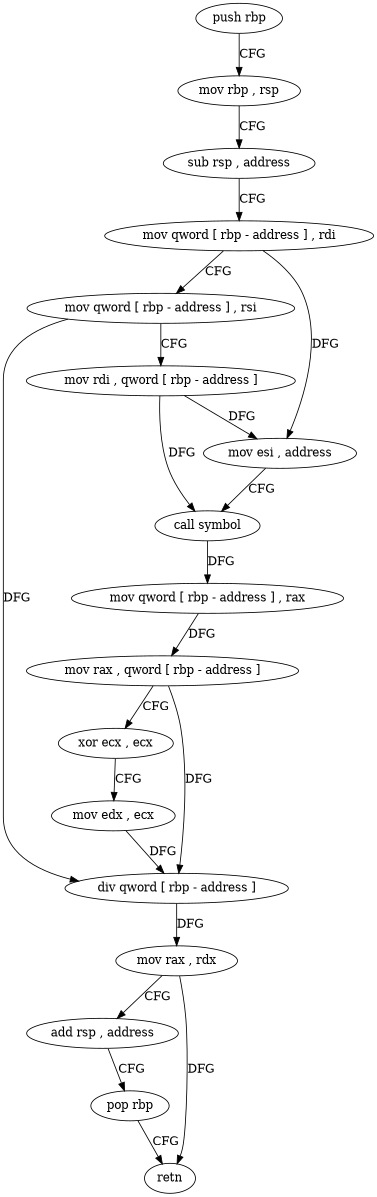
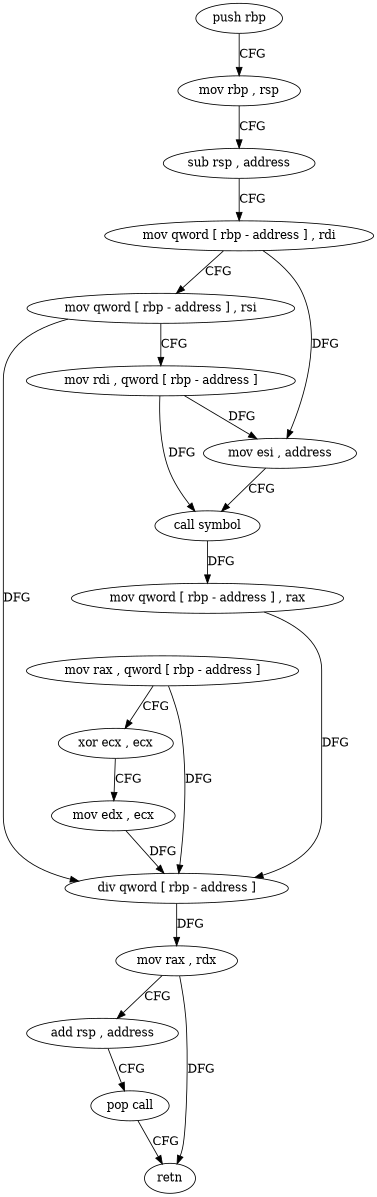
  digraph {
    n1 [label="push rbp"]
    n2 [label="mov rbp , rsp"]
    n3 [label="sub rsp , address"]
    n4 [label="mov qword [ rbp - address ] , rdi"]
    n5 [label="mov qword [ rbp - address ] , rsi"]
    n6 [label="mov esi , address"]
    n7 [label="mov rdi , qword [ rbp - address ]"]
    n8 [label="div qword [ rbp - address ]"]
    n9 [label="call symbol"]
    n10 [label="mov rax , rdx"]
    n11 [label="mov qword [ rbp - address ] , rax"]
    n12 [label="mov rax , qword [ rbp - address ]"]
    n13 [label="xor ecx , ecx"]
    n14 [label="mov edx , ecx"]
    n15 [label="add rsp , address"]
    n16 [label=retn]
-   n17 [label="pop rbp"]
+   n17 [label="pop call"]
    n1 -> n2 [label=CFG]
    n2 -> n3 [label=CFG]
    n3 -> n4 [label=CFG]
    n4 -> n5 [label=CFG]
    n4 -> n6 [label=DFG]
    n5 -> n7 [label=CFG]
    n5 -> n8 [label=DFG]
    n6 -> n9 [label=CFG]
    n7 -> n6 [label=DFG]
    n7 -> n9 [label=DFG]
    n8 -> n10 [label=DFG]
    n9 -> n11 [label=DFG]
    n10 -> n15 [label=CFG]
    n10 -> n16 [label=DFG]
-   n11 -> n12 [label=DFG]
+   n11 -> n8 [label=DFG]
    n12 -> n8 [label=DFG]
    n12 -> n13 [label=CFG]
    n13 -> n14 [label=CFG]
    n14 -> n8 [label=DFG]
    n15 -> n17 [label=CFG]
    n17 -> n16 [label=CFG]
  }
